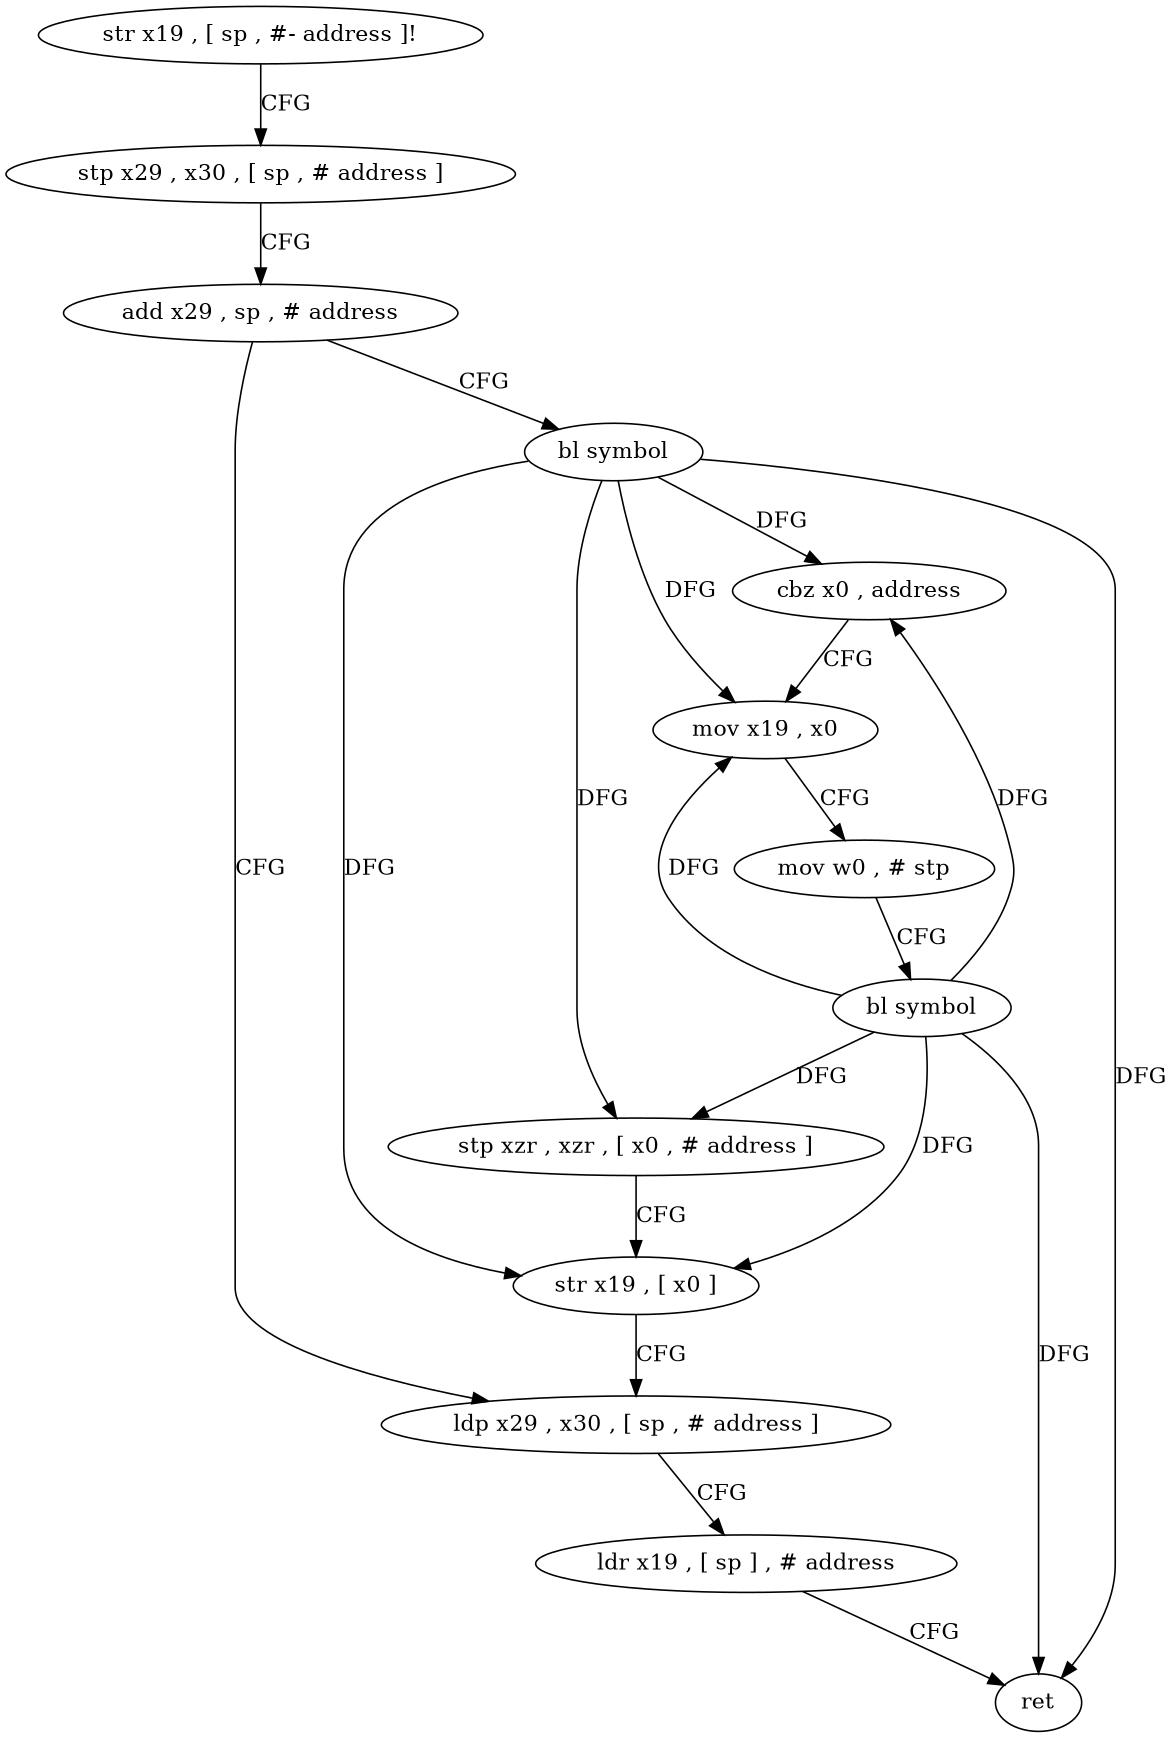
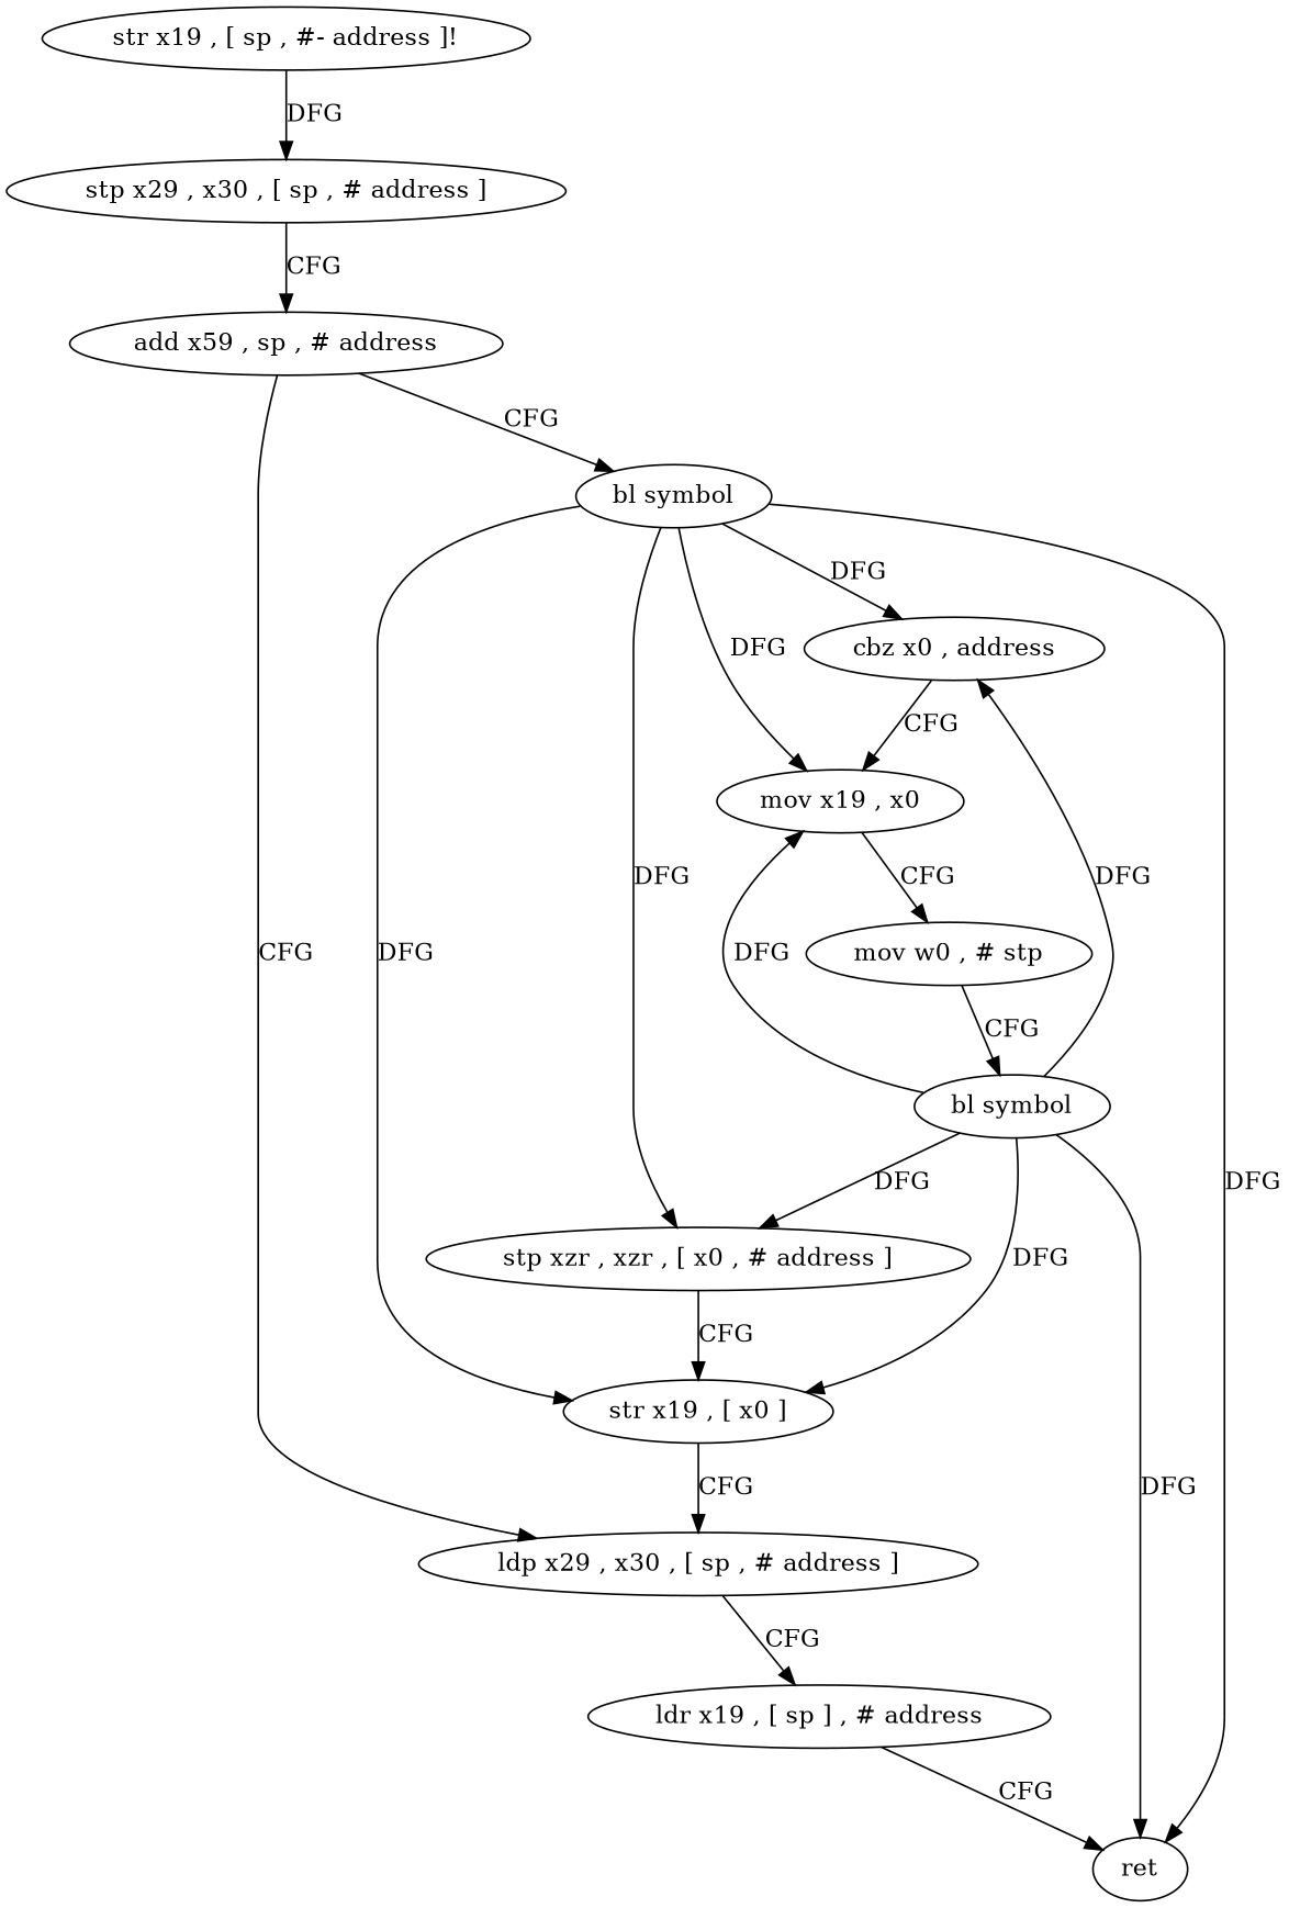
  digraph {
    n1 [label="str x19 , [ sp , #- address ]!"]
    n2 [label="stp x29 , x30 , [ sp , # address ]"]
-   n3 [label="add x29 , sp , # address"]
+   n3 [label="add x59 , sp , # address"]
    n4 [label="bl symbol"]
    n5 [label="ldp x29 , x30 , [ sp , # address ]"]
    n6 [label="cbz x0 , address"]
    n7 [label="mov x19 , x0"]
    n8 [label=ret]
    n9 [label="stp xzr , xzr , [ x0 , # address ]"]
    n10 [label="str x19 , [ x0 ]"]
    n11 [label="mov w0 , # stp"]
    n12 [label="ldr x19 , [ sp ] , # address"]
    n13 [label="bl symbol"]
-   n1 -> n2 [label=CFG]
+   n1 -> n2 [label=DFG]
    n2 -> n3 [label=CFG]
    n3 -> n4 [label=CFG]
    n3 -> n5 [label=CFG]
    n4 -> n6 [label=DFG]
    n4 -> n7 [label=DFG]
    n4 -> n8 [label=DFG]
    n4 -> n9 [label=DFG]
    n4 -> n10 [label=DFG]
    n5 -> n12 [label=CFG]
    n6 -> n7 [label=CFG]
    n7 -> n11 [label=CFG]
    n9 -> n10 [label=CFG]
    n10 -> n5 [label=CFG]
    n11 -> n13 [label=CFG]
    n12 -> n8 [label=CFG]
    n13 -> n6 [label=DFG]
    n13 -> n7 [label=DFG]
    n13 -> n8 [label=DFG]
    n13 -> n9 [label=DFG]
    n13 -> n10 [label=DFG]
  }
